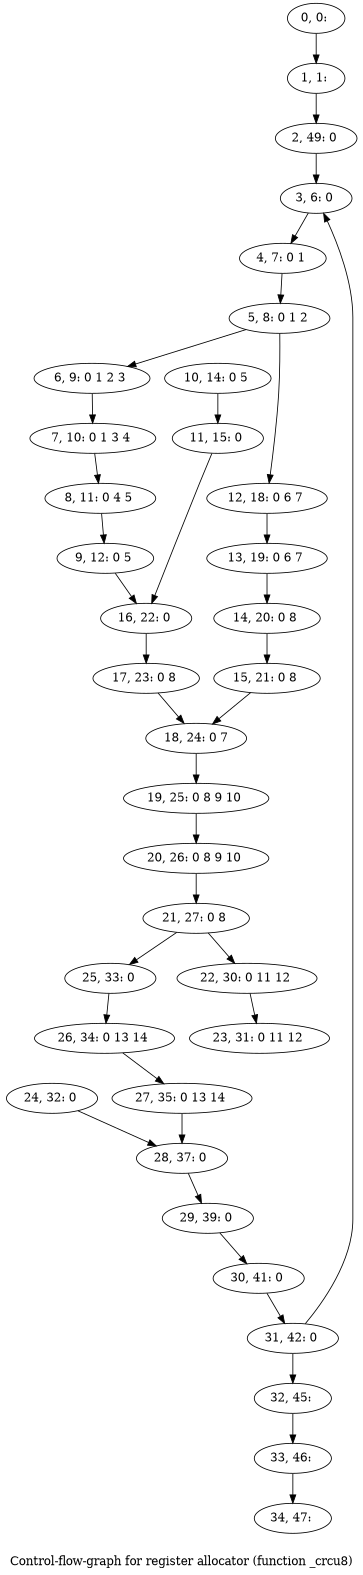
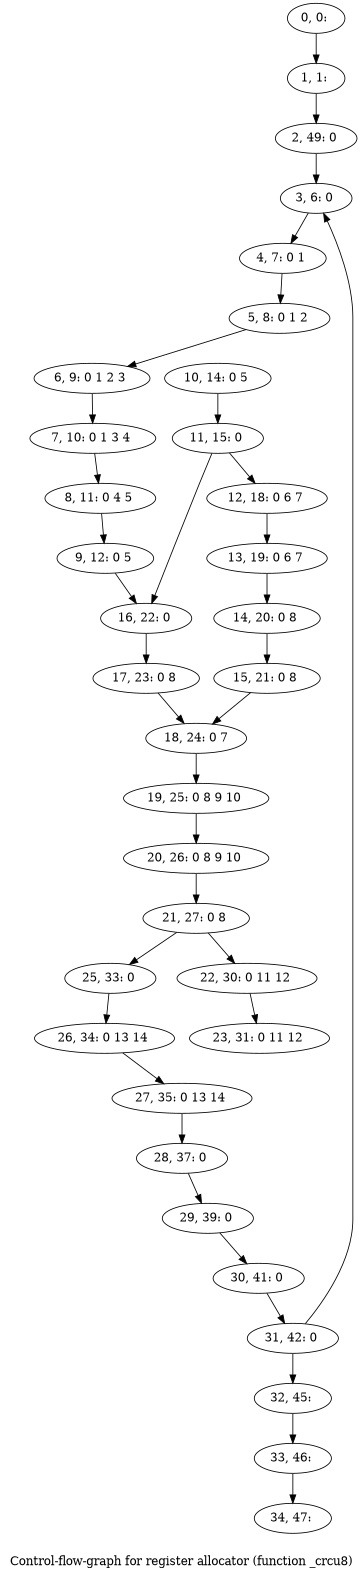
  digraph {
    label="Control-flow-graph for register allocator (function _crcu8)"
    n1 [label="0, 0: "]
    n2 [label="1, 1: "]
    n3 [label="2, 49: 0 "]
    n4 [label="3, 6: 0 "]
    n5 [label="4, 7: 0 1 "]
    n6 [label="5, 8: 0 1 2 "]
    n7 [label="6, 9: 0 1 2 3 "]
    n8 [label="7, 10: 0 1 3 4 "]
    n9 [label="8, 11: 0 4 5 "]
    n10 [label="9, 12: 0 5 "]
    n11 [label="16, 22: 0 "]
    n12 [label="10, 14: 0 5 "]
    n13 [label="11, 15: 0 "]
    n14 [label="12, 18: 0 6 7 "]
    n15 [label="13, 19: 0 6 7 "]
    n16 [label="17, 23: 0 8 "]
    n17 [label="14, 20: 0 8 "]
    n18 [label="15, 21: 0 8 "]
    n19 [label="18, 24: 0 7"]
    n20 [label="19, 25: 0 8 9 10 "]
    n21 [label="20, 26: 0 8 9 10 "]
    n22 [label="21, 27: 0 8 "]
    n23 [label="22, 30: 0 11 12 "]
    n24 [label="25, 33: 0 "]
    n25 [label="23, 31: 0 11 12 "]
    n26 [label="26, 34: 0 13 14 "]
-   n27 [label="24, 32: 0 "]
    n28 [label="28, 37: 0 "]
    n29 [label="29, 39: 0 "]
    n30 [label="27, 35: 0 13 14 "]
    n31 [label="30, 41: 0 "]
    n32 [label="31, 42: 0 "]
    n33 [label="32, 45: "]
    n34 [label="33, 46: "]
    n35 [label="34, 47: "]
    n1 -> n2
    n2 -> n3
    n3 -> n4
    n4 -> n5
    n5 -> n6
    n6 -> n7
    n7 -> n8
    n8 -> n9
    n9 -> n10
    n10 -> n11
    n11 -> n16
    n12 -> n13
    n13 -> n11
-   n6 -> n14
+   n13 -> n14
    n14 -> n15
    n15 -> n17
    n16 -> n19
    n17 -> n18
    n18 -> n19
    n19 -> n20
    n20 -> n21
    n21 -> n22
    n22 -> n23
    n22 -> n24
    n23 -> n25
    n24 -> n26
    n26 -> n30
-   n27 -> n28
    n28 -> n29
    n29 -> n31
    n30 -> n28
    n31 -> n32
    n32 -> n4
    n32 -> n33
    n33 -> n34
    n34 -> n35
  }
